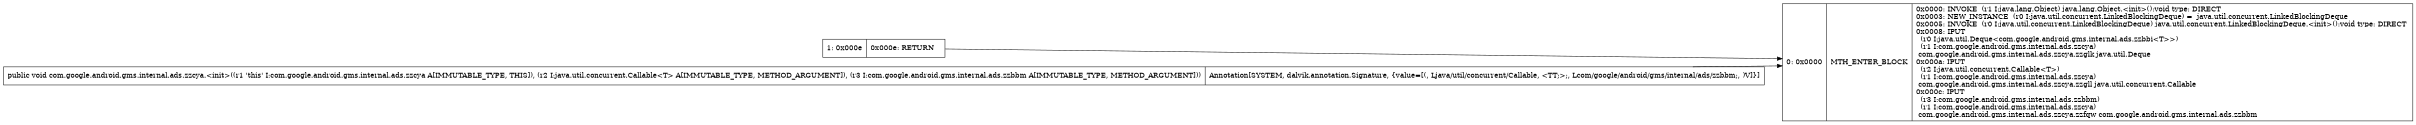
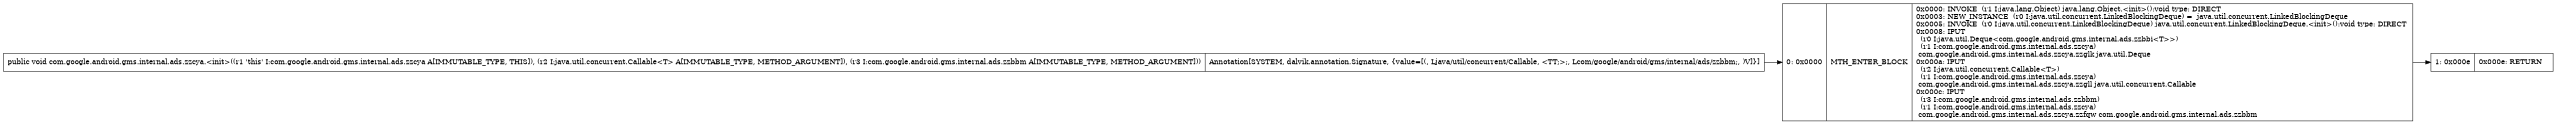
  digraph {
    rankdir=LR
    fontname="DejaVu Serif"
    node [shape=record fontname="DejaVu Serif"]
    edge [fontname="DejaVu Serif"]
    n1 [label="{0\:\ 0x0000|MTH_ENTER_BLOCK\l|0x0000: INVOKE  (r1 I:java.lang.Object) java.lang.Object.\<init\>():void type: DIRECT \l0x0003: NEW_INSTANCE  (r0 I:java.util.concurrent.LinkedBlockingDeque) =  java.util.concurrent.LinkedBlockingDeque \l0x0005: INVOKE  (r0 I:java.util.concurrent.LinkedBlockingDeque) java.util.concurrent.LinkedBlockingDeque.\<init\>():void type: DIRECT \l0x0008: IPUT  \l  (r0 I:java.util.Deque\<com.google.android.gms.internal.ads.zzbbi\<T\>\>)\l  (r1 I:com.google.android.gms.internal.ads.zzcya)\l com.google.android.gms.internal.ads.zzcya.zzglk java.util.Deque \l0x000a: IPUT  \l  (r2 I:java.util.concurrent.Callable\<T\>)\l  (r1 I:com.google.android.gms.internal.ads.zzcya)\l com.google.android.gms.internal.ads.zzcya.zzgll java.util.concurrent.Callable \l0x000c: IPUT  \l  (r3 I:com.google.android.gms.internal.ads.zzbbm)\l  (r1 I:com.google.android.gms.internal.ads.zzcya)\l com.google.android.gms.internal.ads.zzcya.zzfqw com.google.android.gms.internal.ads.zzbbm \l}"]
    n2 [label="{1\:\ 0x000e|0x000e: RETURN   \l}"]
    n3 [label="{public void com.google.android.gms.internal.ads.zzcya.\<init\>((r1 'this' I:com.google.android.gms.internal.ads.zzcya A[IMMUTABLE_TYPE, THIS]), (r2 I:java.util.concurrent.Callable\<T\> A[IMMUTABLE_TYPE, METHOD_ARGUMENT]), (r3 I:com.google.android.gms.internal.ads.zzbbm A[IMMUTABLE_TYPE, METHOD_ARGUMENT]))  | Annotation[SYSTEM, dalvik.annotation.Signature, \{value=[(, Ljava\/util\/concurrent\/Callable, \<TT;\>;, Lcom\/google\/android\/gms\/internal\/ads\/zzbbm;, )V]\}]\l}"]
-   n2 -> n1
+   n1 -> n2
    n3 -> n1
  }
